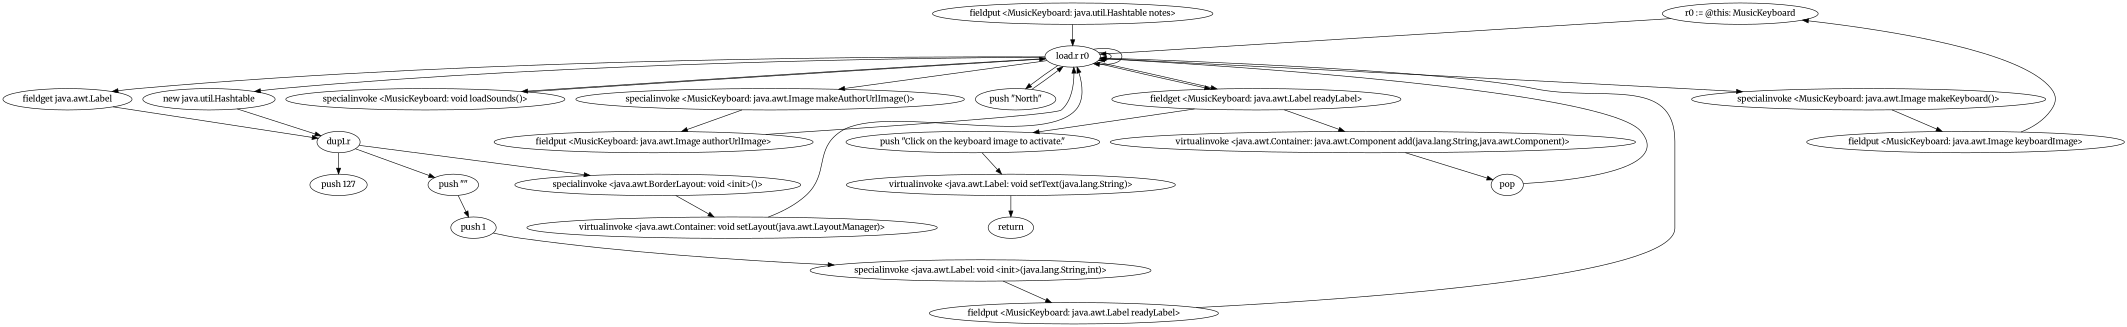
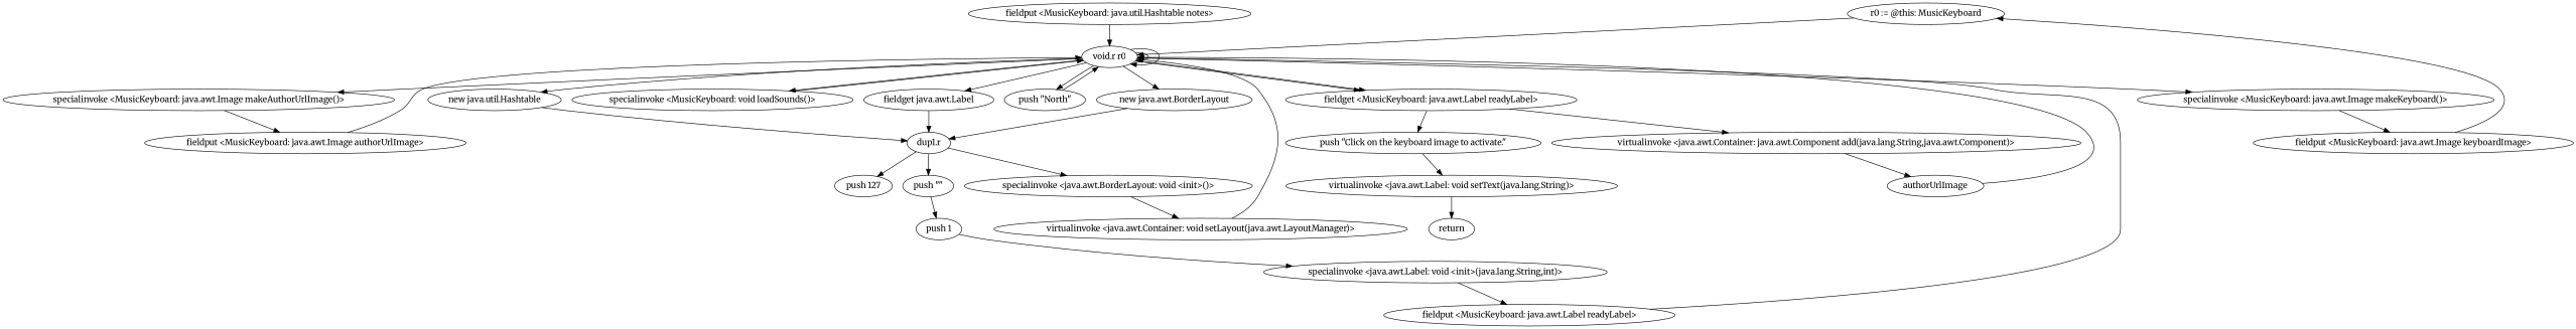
  digraph {
    fontname=Merriweather
    node [fontname=Merriweather]
    edge [fontname=Merriweather]
    "r0 := @this: MusicKeyboard"
-   "load.r r0"
+   "load.r r0" [label="void.r r0"]
+   "new java.awt.BorderLayout"
    "specialinvoke <MusicKeyboard: java.awt.Image makeKeyboard()>"
    "specialinvoke <MusicKeyboard: java.awt.Image makeAuthorUrlImage()>"
    "new java.util.Hashtable"
    "specialinvoke <MusicKeyboard: void loadSounds()>"
    n8 [label="fieldget java.awt.Label"]
    "push \"North\""
    "fieldget <MusicKeyboard: java.awt.Label readyLabel>"
    "dup1.r"
    "fieldput <MusicKeyboard: java.awt.Image keyboardImage>"
    "fieldput <MusicKeyboard: java.awt.Image authorUrlImage>"
    "virtualinvoke <java.awt.Container: java.awt.Component add(java.lang.String,java.awt.Component)>"
    "push \"Click on the keyboard image to activate.\""
    "specialinvoke <java.awt.BorderLayout: void <init>()>"
    "push 127"
    "push \"\""
    "virtualinvoke <java.awt.Container: void setLayout(java.awt.LayoutManager)>"
    "push 1"
    "fieldput <MusicKeyboard: java.util.Hashtable notes>"
    "specialinvoke <java.awt.Label: void <init>(java.lang.String,int)>"
    "fieldput <MusicKeyboard: java.awt.Label readyLabel>"
-   pop
+   pop [label=authorUrlImage]
    "virtualinvoke <java.awt.Label: void setText(java.lang.String)>"
    return
    "r0 := @this: MusicKeyboard" -> "load.r r0"
    "load.r r0" -> "load.r r0"
    "load.r r0" -> "load.r r0"
+   "load.r r0" -> "new java.awt.BorderLayout"
    "load.r r0" -> "specialinvoke <MusicKeyboard: java.awt.Image makeKeyboard()>"
    "load.r r0" -> "specialinvoke <MusicKeyboard: java.awt.Image makeAuthorUrlImage()>"
    "load.r r0" -> "new java.util.Hashtable"
    "load.r r0" -> "specialinvoke <MusicKeyboard: void loadSounds()>"
    "load.r r0" -> n8
    "load.r r0" -> "push \"North\""
    "load.r r0" -> "fieldget <MusicKeyboard: java.awt.Label readyLabel>"
    "load.r r0" -> "fieldget <MusicKeyboard: java.awt.Label readyLabel>"
+   "new java.awt.BorderLayout" -> "dup1.r"
    "specialinvoke <MusicKeyboard: java.awt.Image makeKeyboard()>" -> "fieldput <MusicKeyboard: java.awt.Image keyboardImage>"
    "specialinvoke <MusicKeyboard: java.awt.Image makeAuthorUrlImage()>" -> "fieldput <MusicKeyboard: java.awt.Image authorUrlImage>"
    "new java.util.Hashtable" -> "dup1.r"
    "specialinvoke <MusicKeyboard: void loadSounds()>" -> "load.r r0"
    n8 -> "dup1.r"
    "push \"North\"" -> "load.r r0"
    "fieldget <MusicKeyboard: java.awt.Label readyLabel>" -> "virtualinvoke <java.awt.Container: java.awt.Component add(java.lang.String,java.awt.Component)>"
    "fieldget <MusicKeyboard: java.awt.Label readyLabel>" -> "push \"Click on the keyboard image to activate.\""
    "dup1.r" -> "specialinvoke <java.awt.BorderLayout: void <init>()>"
    "dup1.r" -> "push 127"
    "dup1.r" -> "push \"\""
    "fieldput <MusicKeyboard: java.awt.Image keyboardImage>" -> "r0 := @this: MusicKeyboard"
    "fieldput <MusicKeyboard: java.awt.Image authorUrlImage>" -> "load.r r0"
    "virtualinvoke <java.awt.Container: java.awt.Component add(java.lang.String,java.awt.Component)>" -> pop
    "push \"Click on the keyboard image to activate.\"" -> "virtualinvoke <java.awt.Label: void setText(java.lang.String)>"
    "specialinvoke <java.awt.BorderLayout: void <init>()>" -> "virtualinvoke <java.awt.Container: void setLayout(java.awt.LayoutManager)>"
    "push \"\"" -> "push 1"
    "virtualinvoke <java.awt.Container: void setLayout(java.awt.LayoutManager)>" -> "load.r r0"
    "push 1" -> "specialinvoke <java.awt.Label: void <init>(java.lang.String,int)>"
    "fieldput <MusicKeyboard: java.util.Hashtable notes>" -> "load.r r0"
    "specialinvoke <java.awt.Label: void <init>(java.lang.String,int)>" -> "fieldput <MusicKeyboard: java.awt.Label readyLabel>"
    "fieldput <MusicKeyboard: java.awt.Label readyLabel>" -> "load.r r0"
    pop -> "load.r r0"
    "virtualinvoke <java.awt.Label: void setText(java.lang.String)>" -> return
  }
